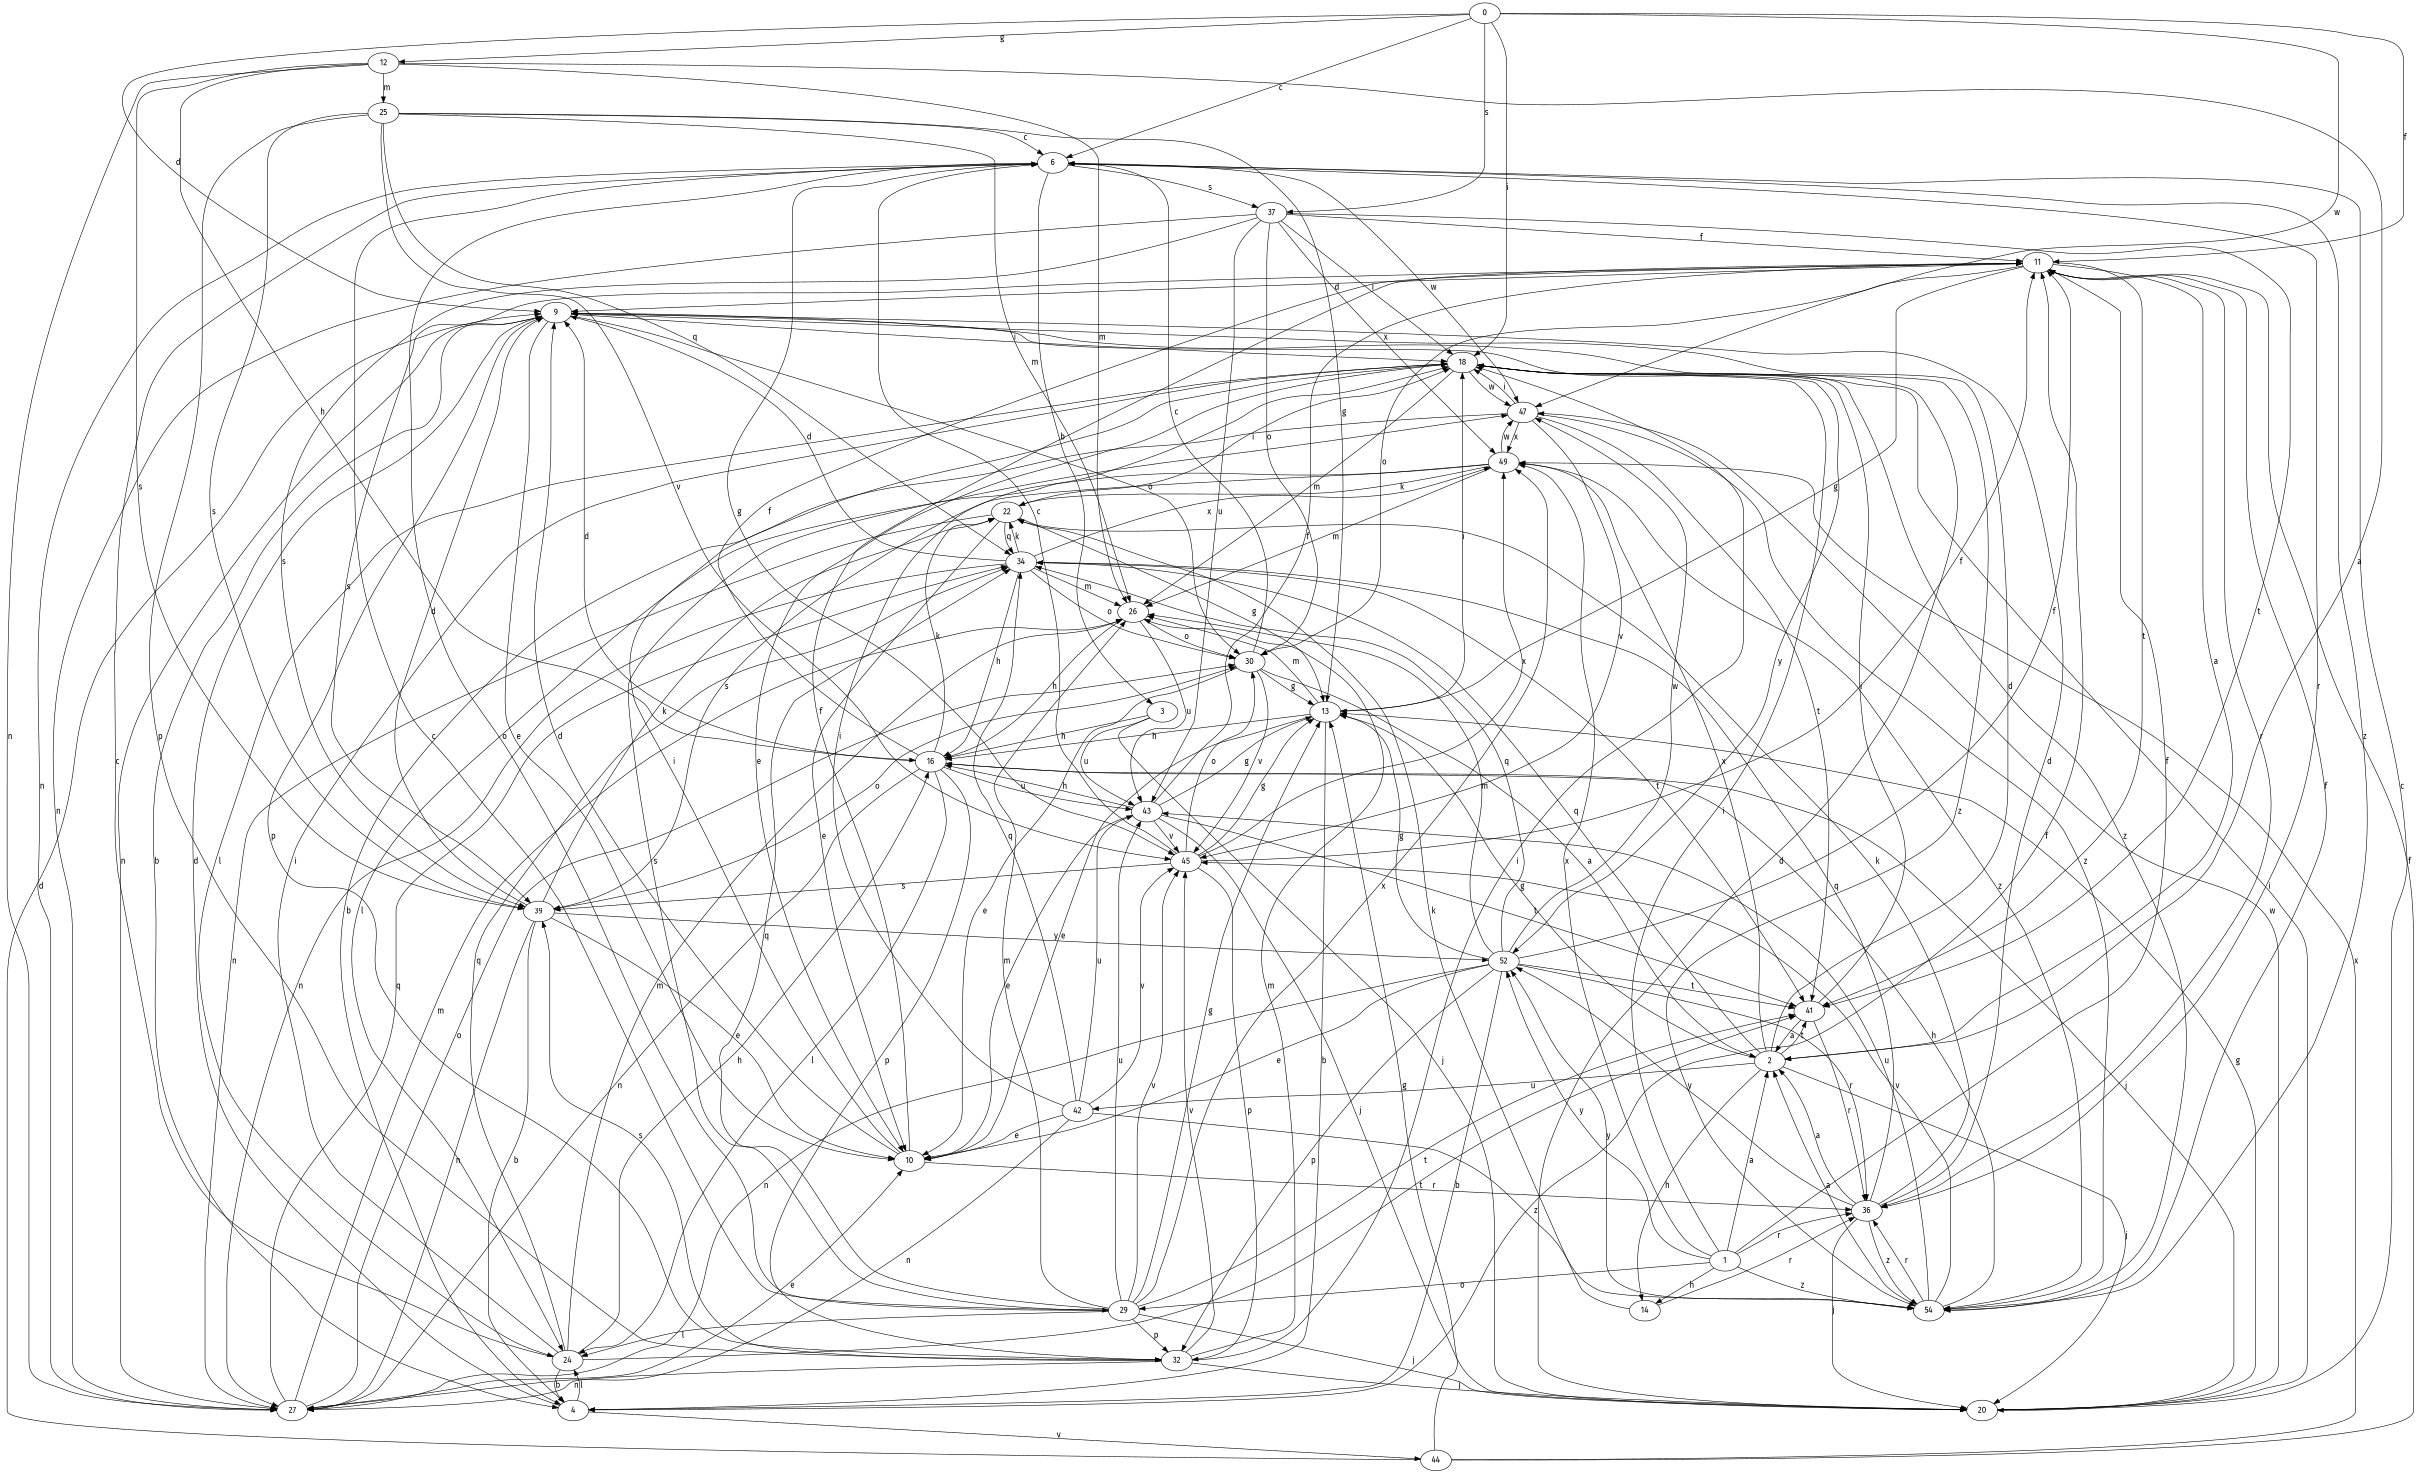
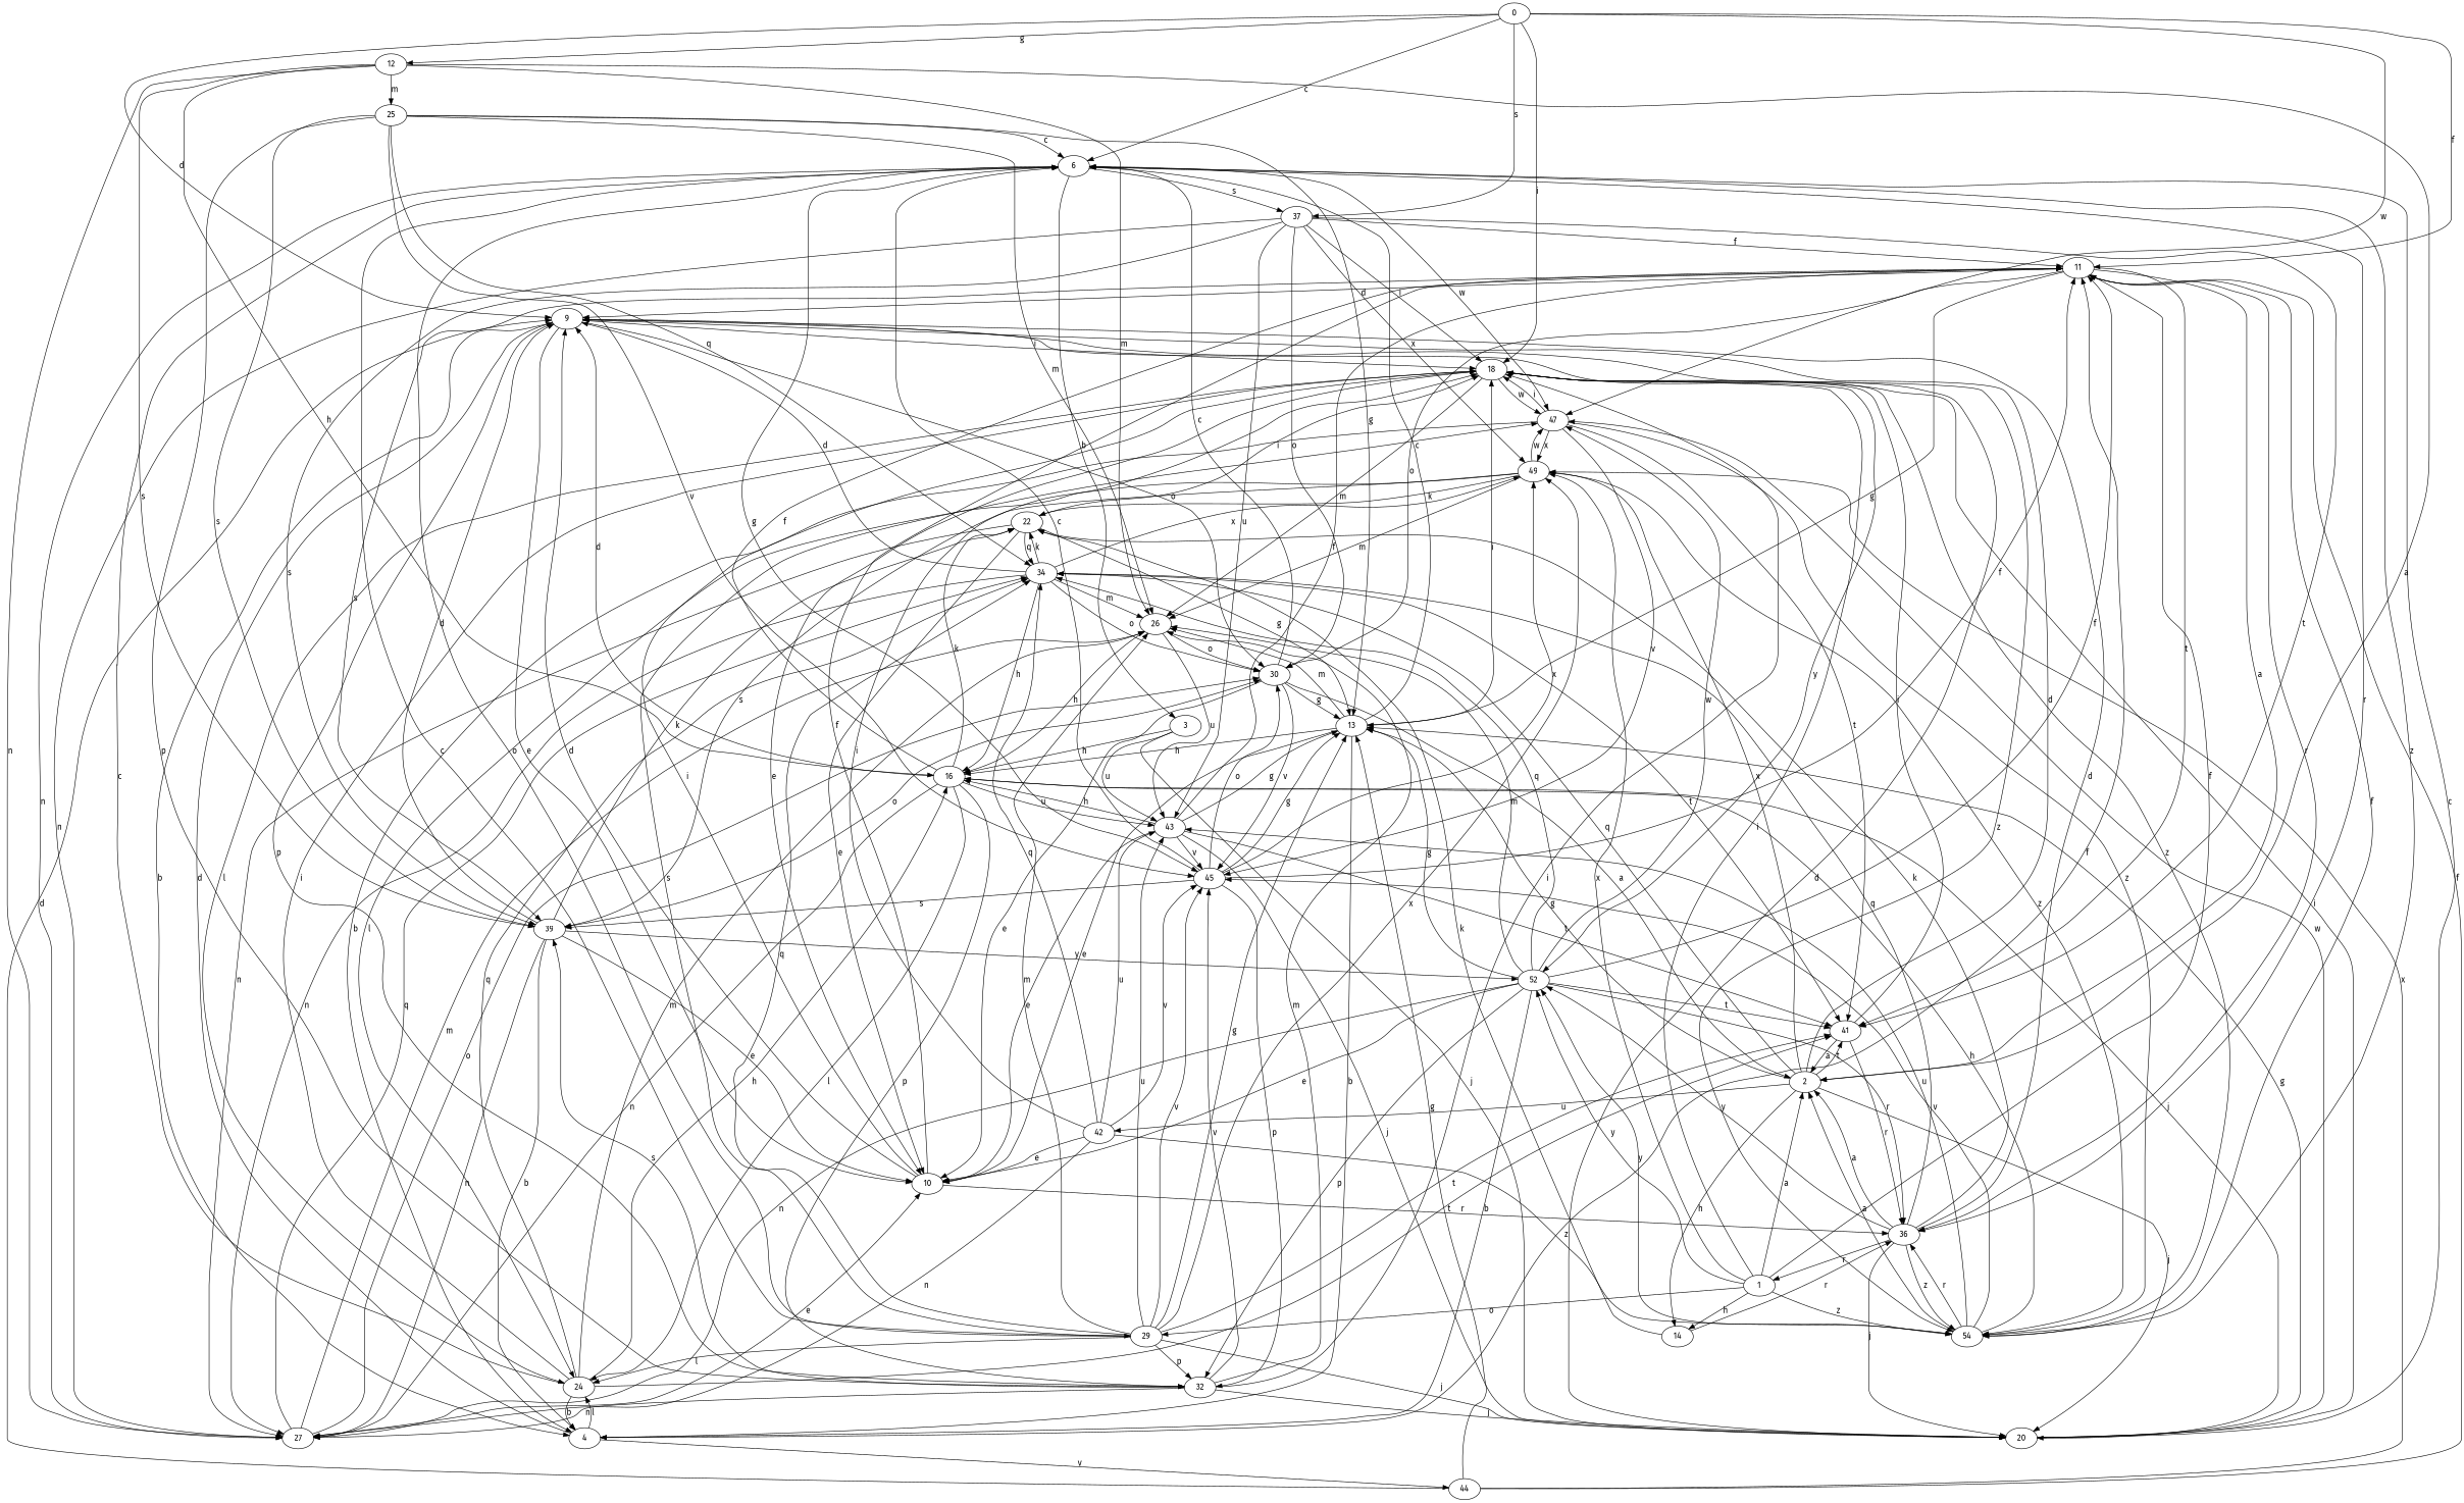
  strict digraph {
    fontname="Fira Sans"
    node [fontname="Fira Sans"]
    edge [fontname="Fira Sans"]
    0
    6
    9
    11
    12
    18
    37
    47
    29
    36
    54
    3
    27
    45
    4
    10
    30
    32
    2
    13
    41
    39
    16
    25
    26
    52
    24
    49
    43
    1
    14
    20
    34
    42
    22
    44
    0 -> 6 [label=c]
    0 -> 9 [label=d]
    0 -> 11 [label=f]
    0 -> 12 [label=g]
    0 -> 18 [label=i]
    0 -> 37 [label=s]
    0 -> 47 [label=w]
    6 -> 37 [label=s]
    6 -> 47 [label=w]
    6 -> 29 [label=o]
    6 -> 36 [label=r]
    6 -> 54 [label=z]
    6 -> 3 [label=b]
    6 -> 27 [label=n]
    6 -> 45 [label=g]
    9 -> 18 [label=i]
    9 -> 54 [label=z]
-   9 -> 27 [label=n]
    9 -> 4 [label=b]
    9 -> 10 [label=e]
    9 -> 30 [label=o]
    9 -> 32 [label=p]
    11 -> 9 [label=d]
    11 -> 36 [label=r]
    11 -> 30 [label=o]
    11 -> 2 [label=a]
    11 -> 13 [label=g]
    11 -> 41 [label=t]
    11 -> 39 [label=s]
    12 -> 27 [label=n]
    12 -> 2 [label=a]
    12 -> 39 [label=s]
    12 -> 16 [label=h]
    12 -> 25 [label=m]
    12 -> 26 [label=m]
    18 -> 47 [label=w]
    18 -> 54 [label=z]
    18 -> 10 [label=e]
    18 -> 26 [label=m]
    18 -> 52 [label=y]
    18 -> 24 [label=l]
    37 -> 11 [label=f]
    37 -> 18 [label=i]
    37 -> 27 [label=n]
    37 -> 30 [label=o]
    37 -> 41 [label=t]
    37 -> 39 [label=s]
    37 -> 49 [label=x]
    37 -> 43 [label=u]
    47 -> 18 [label=i]
    47 -> 54 [label=z]
    47 -> 45 [label=v]
    47 -> 4 [label=b]
    47 -> 41 [label=t]
    47 -> 49 [label=x]
    29 -> 6 [label=c]
    29 -> 47 [label=s]
    29 -> 45 [label=v]
    29 -> 32 [label=p]
    29 -> 13 [label=g]
    29 -> 41 [label=t]
    29 -> 26 [label=m]
    29 -> 24 [label=l]
    29 -> 49 [label=x]
    29 -> 43 [label=u]
    29 -> 20 [label=j]
    29 -> 34 [label=q]
    36 -> 9 [label=d]
    36 -> 54 [label=z]
    36 -> 2 [label=a]
    36 -> 52 [label=y]
    36 -> 20 [label=j]
    36 -> 34 [label=q]
    36 -> 22 [label=k]
    54 -> 11 [label=f]
    54 -> 36 [label=r]
    54 -> 45 [label=v]
    54 -> 2 [label=a]
    54 -> 16 [label=h]
    54 -> 52 [label=y]
    54 -> 43 [label=u]
    3 -> 16 [label=h]
    3 -> 43 [label=u]
    3 -> 20 [label=j]
    27 -> 10 [label=e]
    27 -> 30 [label=o]
    27 -> 26 [label=m]
    27 -> 34 [label=q]
    45 -> 6 [label=c]
    45 -> 11 [label=f]
    45 -> 30 [label=o]
    45 -> 32 [label=p]
    45 -> 13 [label=g]
    45 -> 39 [label=s]
    45 -> 49 [label=x]
    4 -> 9 [label=d]
    4 -> 11 [label=f]
    4 -> 24 [label=l]
    4 -> 44 [label=v]
    10 -> 9 [label=d]
    10 -> 11 [label=f]
    10 -> 18 [label=i]
    10 -> 36 [label=r]
    30 -> 6 [label=c]
    30 -> 45 [label=v]
    30 -> 10 [label=e]
    30 -> 2 [label=a]
    30 -> 13 [label=g]
    32 -> 18 [label=i]
    32 -> 27 [label=n]
    32 -> 45 [label=v]
    32 -> 39 [label=s]
    32 -> 26 [label=m]
    32 -> 20 [label=j]
    2 -> 9 [label=d]
    2 -> 13 [label=g]
    2 -> 41 [label=t]
    2 -> 49 [label=x]
    2 -> 14 [label=h]
    2 -> 20 [label=j]
    2 -> 34 [label=q]
    2 -> 42 [label=u]
+   13 -> 6 [label=c]
    13 -> 18 [label=i]
    13 -> 4 [label=b]
    13 -> 10 [label=e]
    13 -> 16 [label=h]
    13 -> 26 [label=m]
    41 -> 18 [label=i]
    41 -> 36 [label=r]
    41 -> 2 [label=a]
    39 -> 9 [label=d]
    39 -> 27 [label=n]
    39 -> 4 [label=b]
    39 -> 10 [label=e]
    39 -> 30 [label=o]
    39 -> 52 [label=y]
    39 -> 22 [label=k]
    16 -> 9 [label=d]
    16 -> 11 [label=f]
    16 -> 27 [label=n]
    16 -> 32 [label=p]
    16 -> 24 [label=l]
    16 -> 43 [label=u]
    16 -> 20 [label=j]
    16 -> 22 [label=k]
    25 -> 6 [label=c]
    25 -> 45 [label=v]
    25 -> 32 [label=p]
    25 -> 13 [label=g]
    25 -> 39 [label=s]
    25 -> 26 [label=m]
    25 -> 34 [label=q]
    26 -> 30 [label=o]
    26 -> 16 [label=h]
    26 -> 43 [label=u]
    52 -> 11 [label=f]
    52 -> 47 [label=w]
    52 -> 36 [label=r]
    52 -> 27 [label=n]
    52 -> 4 [label=b]
    52 -> 10 [label=e]
    52 -> 32 [label=p]
    52 -> 13 [label=g]
    52 -> 41 [label=t]
    52 -> 26 [label=m]
    52 -> 34 [label=q]
    24 -> 6 [label=c]
    24 -> 18 [label=i]
    24 -> 4 [label=b]
    24 -> 41 [label=t]
    24 -> 16 [label=h]
    24 -> 26 [label=m]
    24 -> 34 [label=q]
    49 -> 47 [label=w]
    49 -> 54 [label=z]
    49 -> 39 [label=s]
    49 -> 26 [label=m]
    49 -> 24 [label=l]
    49 -> 22 [label=k]
    43 -> 11 [label=f]
    43 -> 45 [label=v]
    43 -> 10 [label=e]
    43 -> 13 [label=g]
    43 -> 41 [label=t]
    43 -> 16 [label=h]
    43 -> 20 [label=j]
    1 -> 11 [label=f]
    1 -> 18 [label=i]
    1 -> 29 [label=o]
-   1 -> 36 [label=r]
+   36 -> 1 [label=r]
    1 -> 54 [label=z]
    1 -> 2 [label=a]
    1 -> 52 [label=y]
    1 -> 49 [label=x]
    1 -> 14 [label=h]
    14 -> 36 [label=r]
    14 -> 22 [label=k]
    20 -> 6 [label=c]
    20 -> 9 [label=d]
    20 -> 18 [label=i]
    20 -> 47 [label=w]
    20 -> 13 [label=g]
    34 -> 9 [label=d]
    34 -> 27 [label=n]
    34 -> 30 [label=o]
    34 -> 41 [label=t]
    34 -> 16 [label=h]
    34 -> 26 [label=m]
    34 -> 49 [label=x]
    34 -> 22 [label=k]
    42 -> 18 [label=i]
    42 -> 54 [label=z]
    42 -> 27 [label=n]
    42 -> 45 [label=v]
    42 -> 10 [label=e]
    42 -> 43 [label=u]
    42 -> 34 [label=q]
    22 -> 18 [label=i]
    22 -> 27 [label=n]
    22 -> 10 [label=e]
    22 -> 13 [label=g]
    22 -> 34 [label=q]
    44 -> 9 [label=d]
    44 -> 11 [label=f]
    44 -> 13 [label=g]
    44 -> 49 [label=x]
  }
